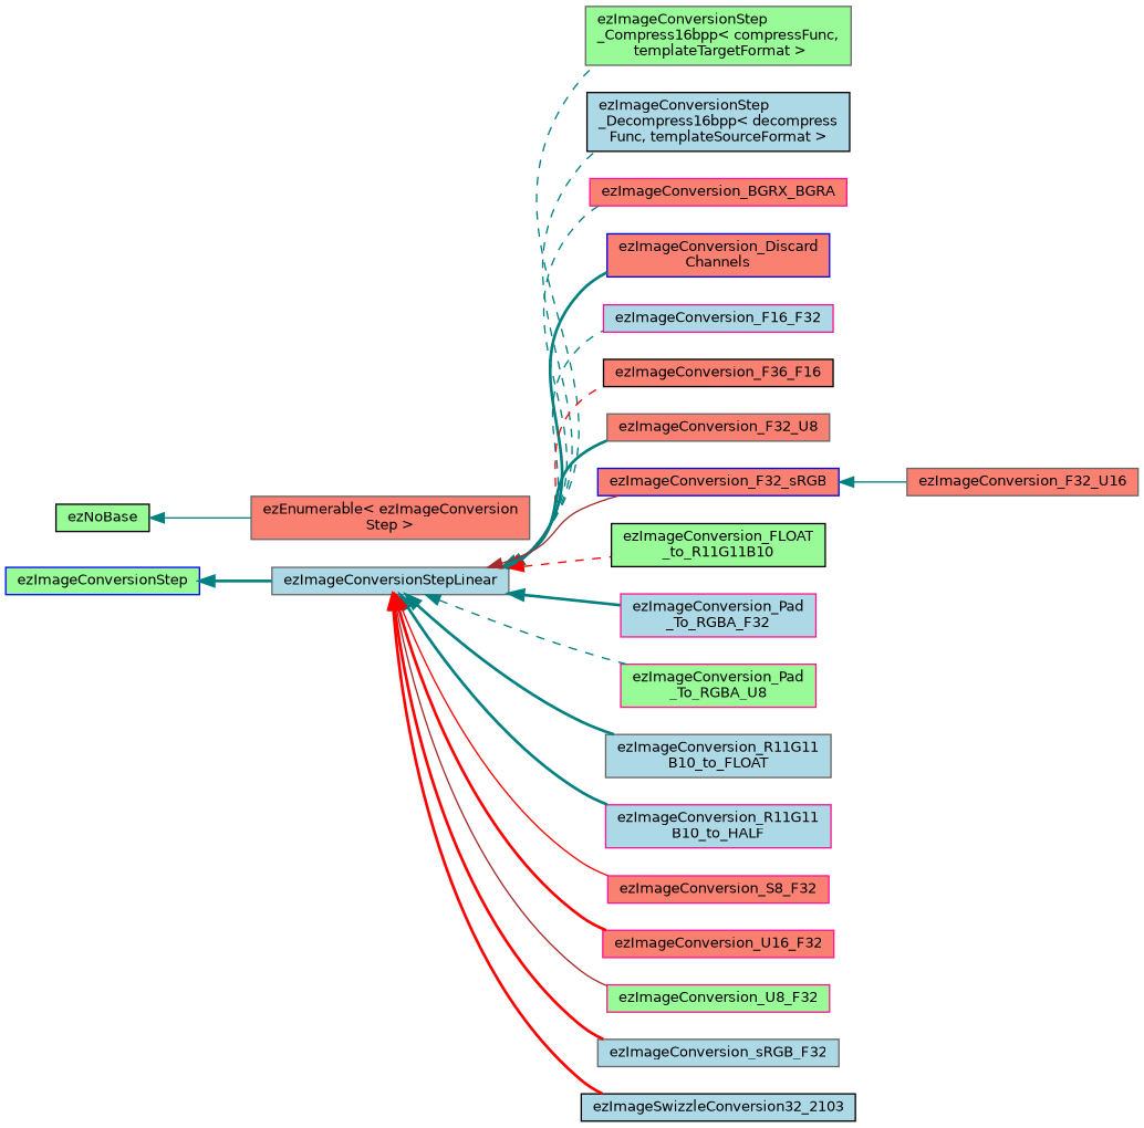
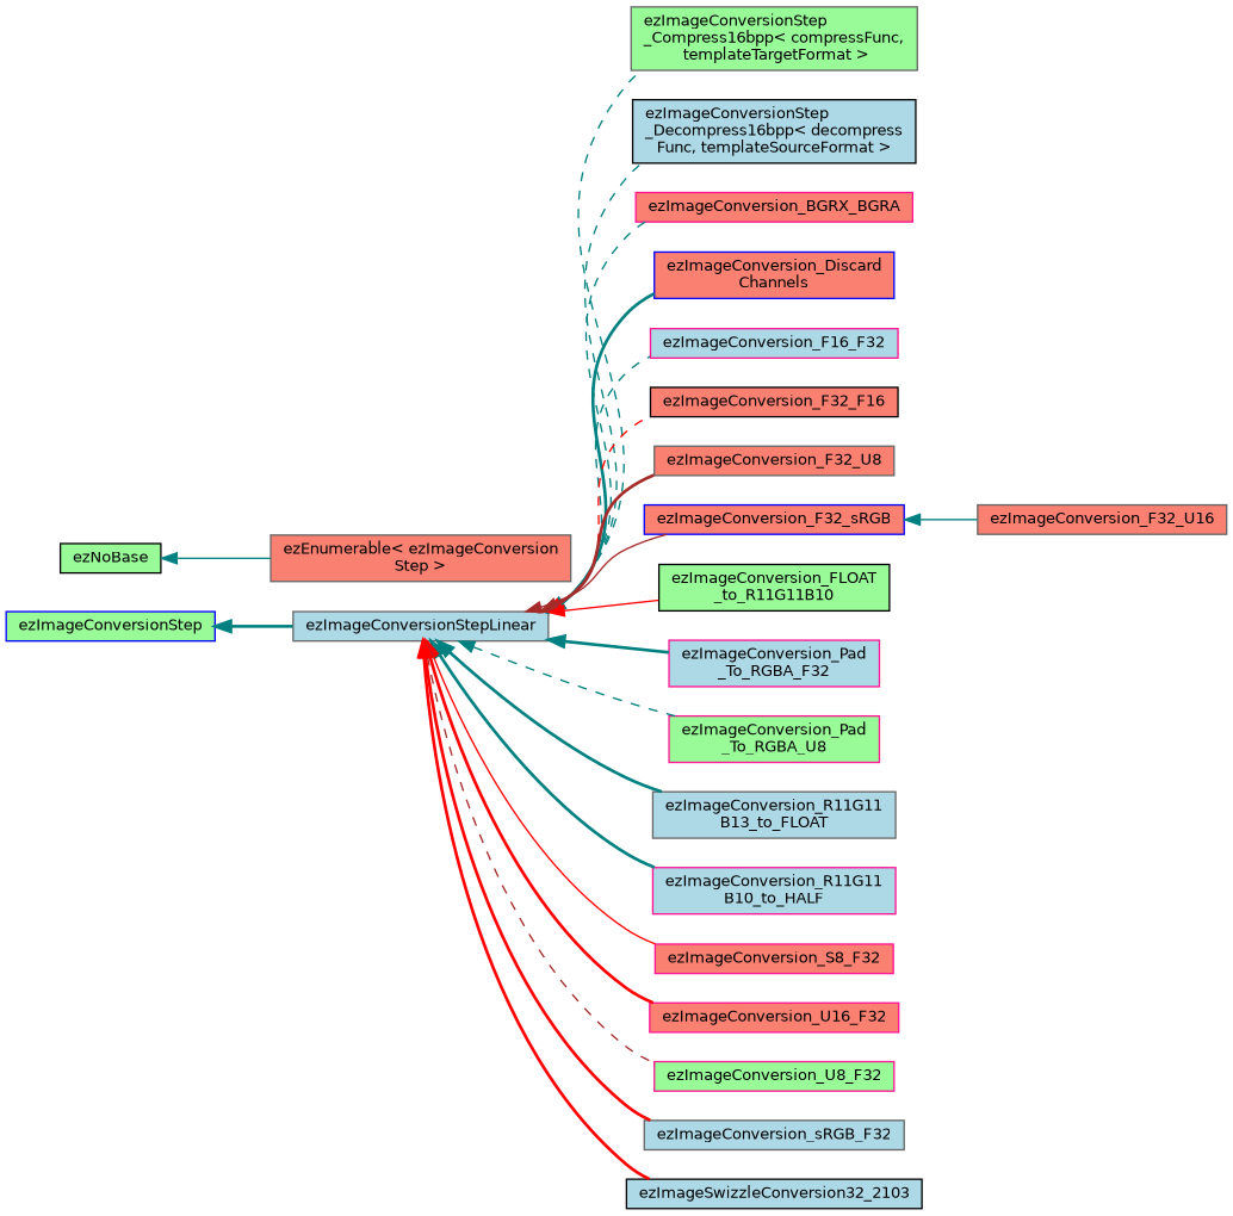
  digraph {
    rankdir=LR
    node [color=deeppink fillcolor=salmon fontname=Helvetica fontsize=10 shape=record style=filled]
    edge [color=teal dir=back fontname=Helvetica fontsize=10 labelfontname=Helvetica labelfontsize=10 style=bold]
    n1 [color=gray40 fillcolor=lightblue fontcolor=black height=0.2 label=ezImageConversionStepLinear width=0.4]
    n2 [color=gray40 fillcolor=palegreen height=0.2 label="ezImageConversionStep\l_Compress16bpp\< compressFunc,\l templateTargetFormat \>" width=0.4]
    n3 [color=black fillcolor=lightblue height=0.2 label="ezImageConversionStep\l_Decompress16bpp\< decompress\lFunc, templateSourceFormat \>" width=0.4]
    n4 [height=0.2 label=ezImageConversion_BGRX_BGRA width=0.4]
    n5 [color=blue height=0.2 label="ezImageConversion_Discard\lChannels" width=0.4]
    n6 [fillcolor=lightblue height=0.2 label=ezImageConversion_F16_F32 width=0.4]
-   n7 [color=black height=0.2 label=ezImageConversion_F36_F16 width=0.4]
+   n7 [color=black height=0.2 label=ezImageConversion_F32_F16 width=0.4]
    n8 [color=gray40 height=0.2 label=ezImageConversion_F32_U8 width=0.4]
    n9 [color=blue height=0.2 label=ezImageConversion_F32_sRGB width=0.4]
    n10 [color=black fillcolor=palegreen height=0.2 label="ezImageConversion_FLOAT\l_to_R11G11B10" width=0.4]
    n11 [fillcolor=lightblue height=0.2 label="ezImageConversion_Pad\l_To_RGBA_F32" width=0.4]
    n12 [fillcolor=palegreen height=0.2 label="ezImageConversion_Pad\l_To_RGBA_U8" width=0.4]
-   n13 [color=gray40 fillcolor=lightblue height=0.2 label="ezImageConversion_R11G11\lB10_to_FLOAT" width=0.4]
+   n13 [color=gray40 fillcolor=lightblue height=0.2 label="ezImageConversion_R11G11\lB13_to_FLOAT" width=0.4]
    n14 [fillcolor=lightblue height=0.2 label="ezImageConversion_R11G11\lB10_to_HALF" width=0.4]
    n15 [height=0.2 label=ezImageConversion_S8_F32 width=0.4]
    n16 [height=0.2 label=ezImageConversion_U16_F32 width=0.4]
    n17 [fillcolor=palegreen height=0.2 label=ezImageConversion_U8_F32 width=0.4]
    n18 [color=gray40 fillcolor=lightblue height=0.2 label=ezImageConversion_sRGB_F32 width=0.4]
    n19 [color=black fillcolor=lightblue height=0.2 label=ezImageSwizzleConversion32_2103 width=0.4]
    n20 [color=gray40 height=0.2 label=ezImageConversion_F32_U16 width=0.4]
    n21 [color=blue fillcolor=palegreen height=0.2 label=ezImageConversionStep width=0.4]
    n22 [color=gray40 height=0.2 label="ezEnumerable\< ezImageConversion\lStep \>" width=0.4]
    n23 [color=black fillcolor=palegreen height=0.2 label=ezNoBase width=0.4]
    n1 -> n2 [style=dashed]
    n1 -> n3 [style=dashed]
    n1 -> n4 [style=dashed]
    n1 -> n5
    n1 -> n6 [style=dashed]
    n1 -> n7 [color=red style=dashed]
-   n1 -> n8
+   n1 -> n8 [color=brown]
    n1 -> n9 [color=brown style=solid]
-   n1 -> n10 [color=red style=dashed]
+   n1 -> n10 [color=red style=solid]
    n1 -> n11
    n1 -> n12 [style=dashed]
    n1 -> n13
    n1 -> n14
    n1 -> n15 [color=red style=solid]
    n1 -> n16 [color=red]
-   n1 -> n17 [color=brown style=solid]
+   n1 -> n17 [color=brown style=dashed]
    n1 -> n18 [color=red]
    n1 -> n19 [color=red]
    n9 -> n20 [style=solid]
    n21 -> n1
    n23 -> n22 [style=solid]
  }
